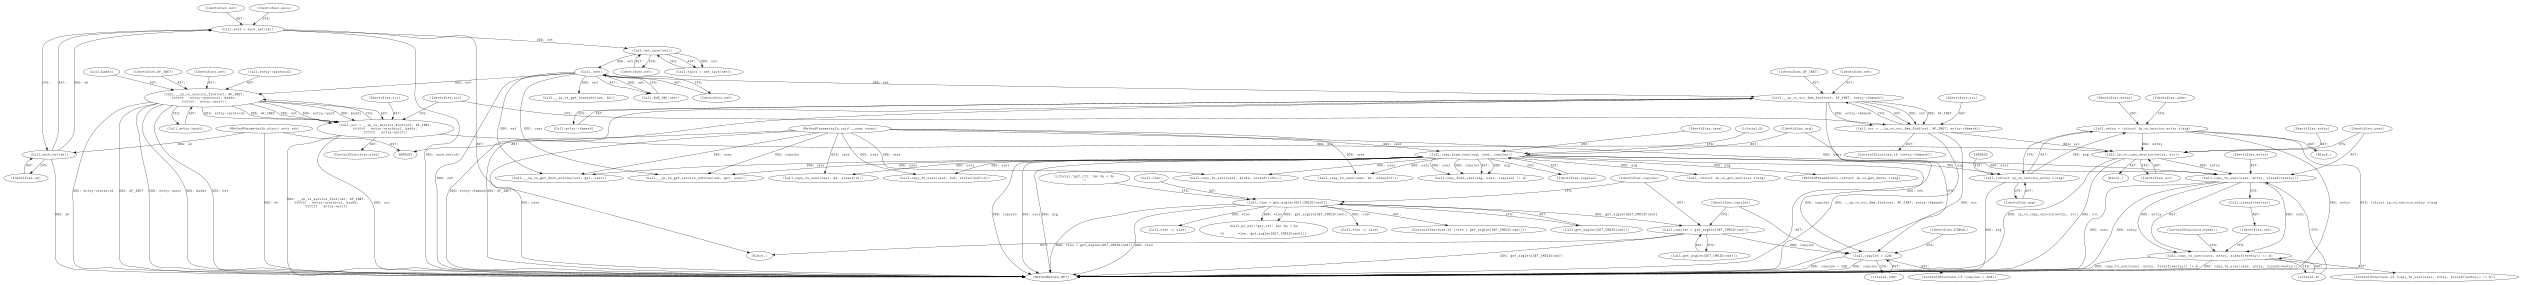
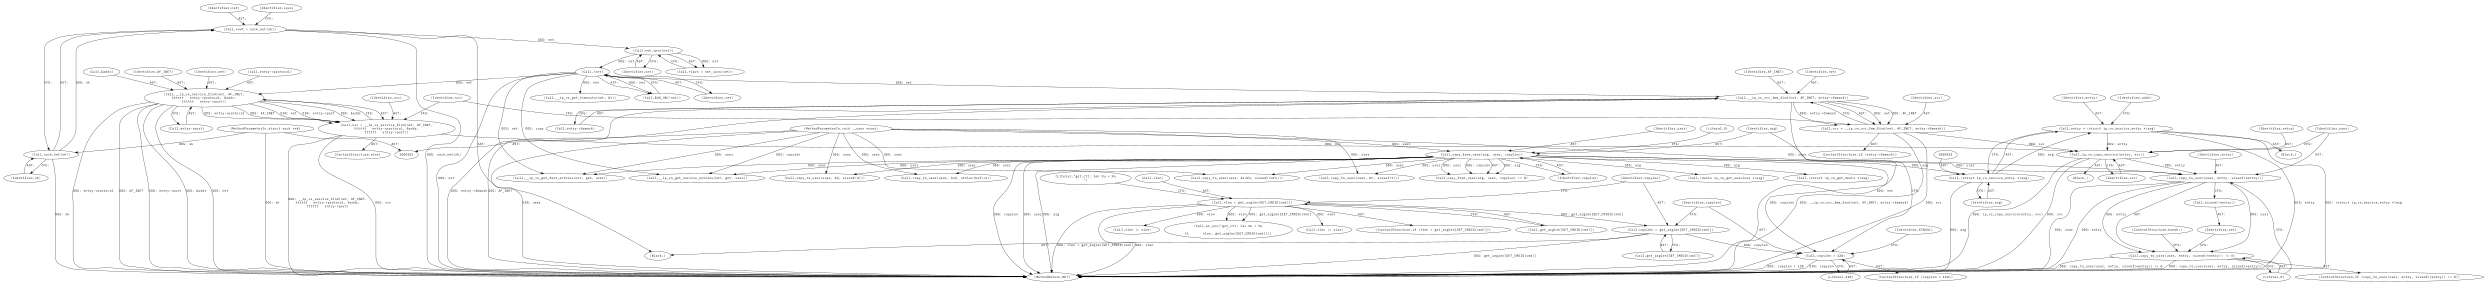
  digraph {
    fontname="IBM Plex Mono"
    node [fontname="IBM Plex Mono"]
    edge [fontname="IBM Plex Mono"]
    n1 [label="(Call,ip_vs_copy_service(entry, svc))"]
    n2 [label="(Call,copy_to_user(user, entry, sizeof(*entry)))"]
    n3 [label="(Identifier,svc)"]
    n4 [label="(MethodReturn,RET)"]
    n5 [label="(Block,)"]
    n6 [label="(Call,copy_to_user(user, entry, sizeof(*entry)) != 0)"]
    n7 [label="(Call,sizeof(*entry))"]
    n8 [label="(Call,entry = (struct ip_vs_service_entry *)arg)"]
    n9 [label="(Call,(struct ip_vs_service_entry *)arg)"]
    n10 [label="(Block,)"]
    n11 [label="(Identifier,arg)"]
    n12 [label="(Call,copy_from_user(arg, user, copylen))"]
    n13 [label="(Call,copy_to_user(user, &t, sizeof(t)))"]
    n14 [label="(Call,copy_from_user(arg, user, copylen) != 0)"]
    n15 [label="(Call,copy_to_user(user, buf, strlen(buf)+1))"]
    n16 [label="(Call,__ip_vs_get_dest_entries(net, get, user))"]
    n17 [label="(Call,copy_to_user(user, &d, sizeof(d)))"]
    n18 [label="(Call,__ip_vs_get_service_entries(net, get, user))"]
    n19 [label="(Call,copy_to_user(user, &info, sizeof(info)))"]
    n20 [label="(Identifier,copylen)"]
-   n21 [label="(Call,(struct ip_vs_get_services *)arg)"]
-   n22 [label="(MethodParameterIn,(struct ip_vs_get_dests *)arg)"]
+   n21 [label="(Call,(dests ip_vs_get_services *)arg)"]
+   n22 [label="(Call,(struct ip_vs_get_dests *)arg)"]
    n23 [label="(Call,copylen > 128)"]
    n24 [label="(MethodParameterIn,void __user *user)"]
    1000101
    n26 [label="(ControlStructure,if (copylen > 128))"]
    n27 [label="(Literal,128)"]
    n28 [label="(Call,copylen = get_arglen[GET_CMDID(cmd)])"]
    n29 [label="(Block,)"]
    n30 [label="(Call,get_arglen[GET_CMDID(cmd)])"]
    n31 [label="(Call,*len < get_arglen[GET_CMDID(cmd)])"]
    n32 [label="(Call,pr_err(\"get_ctl: len %u < %u\n\",\n\t\t       *len, get_arglen[GET_CMDID(cmd)]))"]
    n33 [label="(Call,get_arglen[GET_CMDID(cmd)])"]
    n34 [label="(Call,*len != size)"]
    n35 [label="(Call,*len != size)"]
    n36 [label="(ControlStructure,if (*len < get_arglen[GET_CMDID(cmd)]))"]
    n37 [label="(Call,svc = __ip_vs_svc_fwm_find(net, AF_INET, entry->fwmark))"]
    n38 [label="(Call,__ip_vs_svc_fwm_find(net, AF_INET, entry->fwmark))"]
    n39 [label="(ControlStructure,if (entry->fwmark))"]
    n40 [label="(Call,entry->fwmark)"]
    n41 [label="(Call,!net)"]
    n42 [label="(Call,__ip_vs_service_find(net, AF_INET,\n\t\t\t\t\t\t   entry->protocol, &addr,\n\t\t\t\t\t\t   entry->port))"]
    n43 [label="(Call,__ip_vs_get_timeouts(net, &t))"]
    n44 [label="(Call,BUG_ON(!net))"]
    n45 [label="(Identifier,net)"]
    n46 [label="(Call,svc = __ip_vs_service_find(net, AF_INET,\n\t\t\t\t\t\t   entry->protocol, &addr,\n\t\t\t\t\t\t   entry->port))"]
    n47 [label="(Call,entry->port)"]
    n48 [label="(Call,net_ipvs(net))"]
    n49 [label="(Identifier,net)"]
    n50 [label="(Call,*ipvs = net_ipvs(net))"]
    n51 [label="(Call,*net = sock_net(sk))"]
    n52 [label="(Call,sock_net(sk))"]
    n53 [label="(Identifier,sk)"]
    n54 [label="(MethodParameterIn,struct sock *sk)"]
    n55 [label="(ControlStructure,else)"]
    n56 [label="(Literal,0)"]
    n57 [label="(ControlStructure,if (copy_to_user(user, entry, sizeof(*entry)) != 0))"]
    n58 [label="(Identifier,ret)"]
    n59 [label="(Identifier,user)"]
    n60 [label="(Identifier,net)"]
    n61 [label="(Identifier,entry)"]
    n62 [label="(ControlStructure,break;)"]
    n63 [label="(Identifier,entry)"]
    n64 [label="(Identifier,copylen)"]
    n65 [label="(Literal,0)"]
    n66 [label="(Identifier,AF_INET)"]
    n67 [label="(Call,*len)"]
    n68 [label="(Identifier,arg)"]
    n69 [label="(Identifier,net)"]
    n70 [label="(Identifier,AF_INET)"]
    n71 [label="(Identifier,EINVAL)"]
    n72 [label="(Identifier,addr)"]
    n73 [label="(Identifier,svc)"]
    n74 [label="(Identifier,net)"]
    n75 [label="(Identifier,entry)"]
    n76 [label="(Identifier,user)"]
    n77 [label="(Identifier,ipvs)"]
    n78 [label="(Identifier,svc)"]
    n79 [label="(Literal,\"get_ctl: len %u < %u\n\")"]
    n80 [label="(Call,entry->protocol)"]
    n81 [label="(Identifier,svc)"]
    n82 [label="(Identifier,copylen)"]
    n83 [label="(Call,&addr)"]
    1000433
    n1 -> n2 [label="DDG: entry"]
    n1 -> n3 [label="CFG: "]
    n1 -> n4 [label="DDG: svc"]
    n1 -> n4 [label="DDG: ip_vs_copy_service(entry, svc)"]
    n1 -> n5 [label="AST: "]
    n2 -> n4 [label="DDG: user"]
    n2 -> n4 [label="DDG: entry"]
    n2 -> n6 [label="AST: "]
    n2 -> n6 [label="DDG: user"]
    n2 -> n6 [label="DDG: entry"]
    n2 -> n7 [label="CFG: "]
    n3 -> n1 [label="AST: "]
    n6 -> n4 [label="DDG: copy_to_user(user, entry, sizeof(*entry))"]
    n6 -> n4 [label="DDG: copy_to_user(user, entry, sizeof(*entry)) != 0"]
    n6 -> n56 [label="CFG: "]
    n6 -> n57 [label="AST: "]
    n7 -> n58 [label="AST: "]
    n8 -> n1 [label="DDG: entry"]
    n8 -> n4 [label="DDG: (struct ip_vs_service_entry *)arg"]
    n8 -> n4 [label="DDG: entry"]
    n8 -> n9 [label="CFG: "]
    n8 -> n10 [label="AST: "]
    n9 -> n4 [label="DDG: arg"]
    n9 -> n8 [label="AST: "]
    n9 -> n8 [label="DDG: arg"]
    n9 -> n11 [label="CFG: "]
    n11 -> n9 [label="AST: "]
    n12 -> n2 [label="DDG: user"]
    n12 -> n4 [label="DDG: copylen"]
    n12 -> n4 [label="DDG: user"]
    n12 -> n4 [label="DDG: arg"]
    n12 -> n9 [label="DDG: arg"]
    n12 -> n13 [label="DDG: user"]
    n12 -> n14 [label="AST: "]
    n12 -> n14 [label="DDG: arg"]
    n12 -> n14 [label="DDG: user"]
    n12 -> n14 [label="DDG: copylen"]
    n12 -> n15 [label="DDG: user"]
    n12 -> n16 [label="DDG: user"]
    n12 -> n17 [label="DDG: user"]
    n12 -> n18 [label="DDG: user"]
    n12 -> n19 [label="DDG: user"]
    n12 -> n20 [label="CFG: "]
    n12 -> n21 [label="DDG: arg"]
    n12 -> n22 [label="DDG: arg"]
    n12 -> n23 [label="DDG: copylen"]
    n20 -> n12 [label="AST: "]
    n23 -> n4 [label="DDG: copylen"]
    n23 -> n4 [label="DDG: copylen > 128"]
    n23 -> n26 [label="AST: "]
    n23 -> n27 [label="CFG: "]
    n24 -> n2 [label="DDG: user"]
    n24 -> n4 [label="DDG: user"]
    n24 -> n12 [label="DDG: user"]
    n24 -> n13 [label="DDG: user"]
    n24 -> n15 [label="DDG: user"]
    n24 -> n16 [label="DDG: user"]
    n24 -> n17 [label="DDG: user"]
    n24 -> n18 [label="DDG: copylen"]
    n24 -> n19 [label="DDG: user"]
    n24 -> 1000101 [label="AST: "]
    n27 -> n23 [label="AST: "]
    n28 -> n4 [label="DDG: get_arglen[GET_CMDID(cmd)]"]
    n28 -> n23 [label="DDG: copylen"]
    n28 -> n29 [label="AST: "]
    n28 -> n30 [label="CFG: "]
    n30 -> n28 [label="AST: "]
    n31 -> n4 [label="DDG: *len < get_arglen[GET_CMDID(cmd)]"]
    n31 -> n4 [label="DDG: *len"]
    n31 -> n28 [label="DDG: get_arglen[GET_CMDID(cmd)]"]
    n31 -> n32 [label="DDG: *len"]
    n31 -> n32 [label="DDG: get_arglen[GET_CMDID(cmd)]"]
    n31 -> n33 [label="CFG: "]
    n31 -> n34 [label="DDG: *len"]
    n31 -> n35 [label="DDG: *len"]
    n31 -> n36 [label="AST: "]
    n33 -> n31 [label="AST: "]
    n37 -> n1 [label="DDG: svc"]
    n37 -> n4 [label="DDG: svc"]
    n37 -> n4 [label="DDG: __ip_vs_svc_fwm_find(net, AF_INET, entry->fwmark)"]
    n37 -> n38 [label="CFG: "]
    n37 -> n39 [label="AST: "]
    n38 -> n4 [label="DDG: AF_INET"]
    n38 -> n4 [label="DDG: net"]
    n38 -> n4 [label="DDG: entry->fwmark"]
    n38 -> n37 [label="AST: "]
    n38 -> n37 [label="DDG: net"]
    n38 -> n37 [label="DDG: AF_INET"]
    n38 -> n37 [label="DDG: entry->fwmark"]
    n38 -> n40 [label="CFG: "]
    n40 -> n38 [label="AST: "]
    n41 -> n4 [label="DDG: net"]
    n41 -> n16 [label="DDG: net"]
    n41 -> n18 [label="DDG: copy"]
    n41 -> n38 [label="DDG: net"]
    n41 -> n42 [label="DDG: net"]
    n41 -> n43 [label="DDG: net"]
    n41 -> n44 [label="AST: "]
    n41 -> n44 [label="DDG: net"]
    n41 -> n45 [label="CFG: "]
    n42 -> n4 [label="DDG: entry->protocol"]
    n42 -> n4 [label="DDG: AF_INET"]
    n42 -> n4 [label="DDG: entry->port"]
    n42 -> n4 [label="DDG: &addr"]
    n42 -> n4 [label="DDG: net"]
    n42 -> n46 [label="AST: "]
    n42 -> n46 [label="DDG: entry->protocol"]
    n42 -> n46 [label="DDG: AF_INET"]
    n42 -> n46 [label="DDG: net"]
    n42 -> n46 [label="DDG: entry->port"]
    n42 -> n46 [label="DDG: &addr"]
    n42 -> n47 [label="CFG: "]
    n44 -> n41 [label="CFG: "]
    n45 -> n41 [label="AST: "]
    n46 -> n1 [label="DDG: svc"]
    n46 -> n4 [label="DDG: __ip_vs_service_find(net, AF_INET,\n\t\t\t\t\t\t   entry->protocol, &addr,\n\t\t\t\t\t\t   entry->port)"]
    n46 -> n4 [label="DDG: svc"]
    n46 -> n42 [label="CFG: "]
    n46 -> n55 [label="AST: "]
    n47 -> n42 [label="AST: "]
    n48 -> n41 [label="DDG: net"]
    n48 -> n49 [label="CFG: "]
    n48 -> n50 [label="AST: "]
    n48 -> n50 [label="DDG: net"]
    n49 -> n48 [label="AST: "]
    n50 -> n48 [label="CFG: "]
    n51 -> n4 [label="DDG: sock_net(sk)"]
    n51 -> n29 [label="AST: "]
    n51 -> n48 [label="DDG: net"]
    n51 -> n52 [label="CFG: "]
    n52 -> n4 [label="DDG: sk"]
    n52 -> n51 [label="AST: "]
    n52 -> n51 [label="DDG: sk"]
    n52 -> n53 [label="CFG: "]
    n53 -> n52 [label="AST: "]
    n54 -> n4 [label="DDG: sk"]
    n54 -> 1000101 [label="AST: "]
    n54 -> n52 [label="DDG: sk"]
    n56 -> n2 [label="CFG: "]
    n56 -> n6 [label="AST: "]
    n58 -> n6 [label="CFG: "]
    n59 -> n1 [label="CFG: "]
    n59 -> n2 [label="AST: "]
    n60 -> n38 [label="AST: "]
    n61 -> n8 [label="AST: "]
    n62 -> n6 [label="CFG: "]
    n63 -> n2 [label="AST: "]
    n64 -> n23 [label="AST: "]
    n64 -> n28 [label="CFG: "]
    n65 -> n12 [label="CFG: "]
    n66 -> n38 [label="AST: "]
    n67 -> n31 [label="AST: "]
    n68 -> n12 [label="AST: "]
    n68 -> n23 [label="CFG: "]
    n69 -> n51 [label="AST: "]
    n70 -> n42 [label="AST: "]
    n71 -> n23 [label="CFG: "]
    n72 -> n8 [label="CFG: "]
    n73 -> n37 [label="CFG: "]
    n73 -> n46 [label="CFG: "]
    n74 -> n42 [label="AST: "]
    n75 -> n1 [label="AST: "]
    n76 -> n12 [label="AST: "]
    n77 -> n51 [label="CFG: "]
    n78 -> n46 [label="AST: "]
    n79 -> n31 [label="CFG: "]
    n80 -> n42 [label="AST: "]
    n81 -> n37 [label="AST: "]
    n82 -> n28 [label="AST: "]
    n82 -> n31 [label="CFG: "]
    n83 -> n42 [label="AST: "]
    1000433 -> n9 [label="AST: "]
  }
